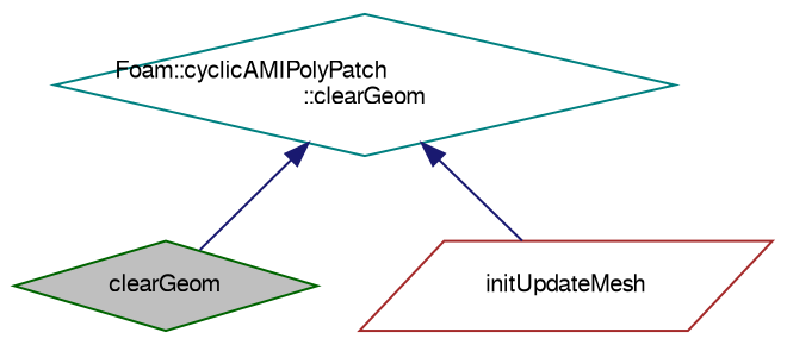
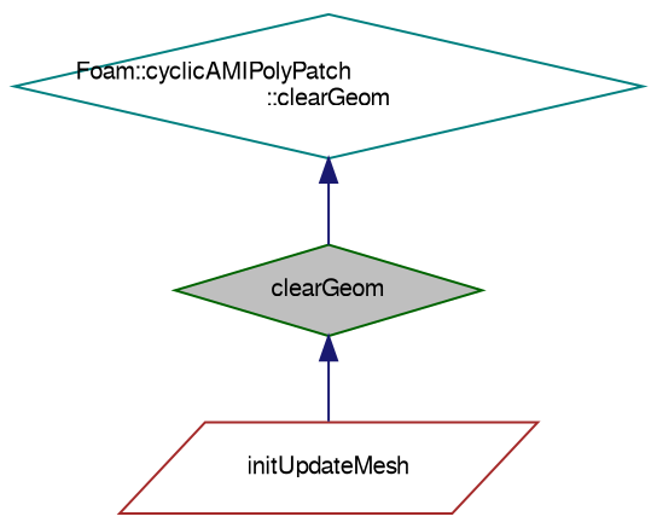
  digraph {
    rankdir=TB
    node [fontname=FreeSans fontsize=10 shape=diamond]
    edge [color=midnightblue dir=back fontname=FreeSans fontsize=10 labelfontname=FreeSans labelfontsize=10 style=solid]
    n1 [color=darkgreen fillcolor=grey75 fontcolor=black height=0.2 label=clearGeom style=filled width=0.4]
    n2 [color=brown height=0.2 label=initUpdateMesh shape=parallelogram width=0.4]
    n3 [color=teal height=0.2 label="Foam::cyclicAMIPolyPatch\l::clearGeom" width=0.4]
-   n3 -> n2
+   n1 -> n2
    n3 -> n1
  }
